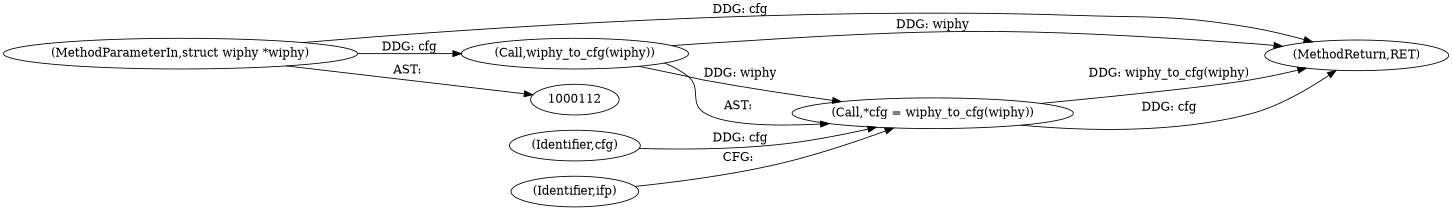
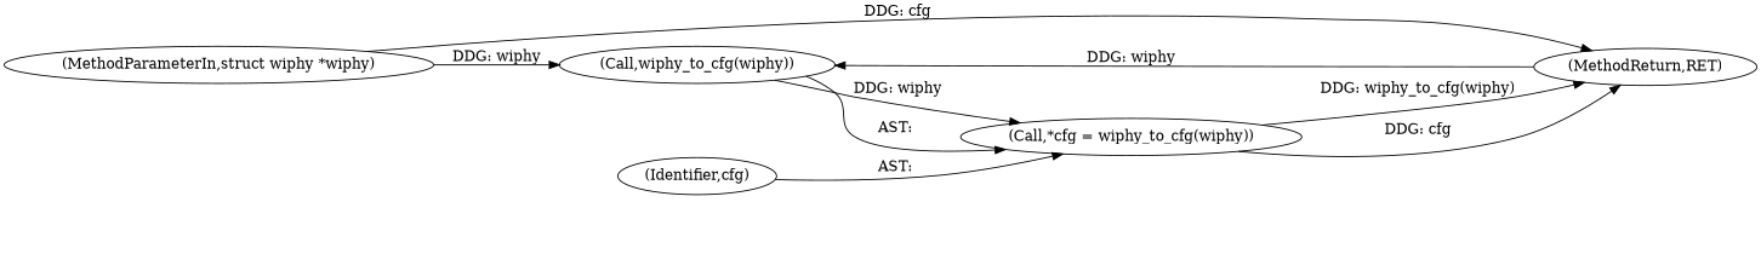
  digraph {
    rankdir=LR
    n1 [label="(Call,wiphy_to_cfg(wiphy))"]
    n2 [label="(Call,*cfg = wiphy_to_cfg(wiphy))"]
    n3 [label="(MethodReturn,RET)"]
    n4 [label="(MethodParameterIn,struct wiphy *wiphy)"]
-   1000112
-   n6 [label="(Identifier,ifp)"]
    n7 [label="(Identifier,cfg)"]
    n1 -> n2 [label="AST: "]
    n1 -> n2 [label="DDG: wiphy"]
-   n1 -> n3 [label="DDG: wiphy"]
+   n3 -> n1 [label="DDG: wiphy"]
    n2 -> n3 [label="DDG: wiphy_to_cfg(wiphy)"]
    n2 -> n3 [label="DDG: cfg"]
-   n4 -> n1 [label="DDG: cfg"]
+   n4 -> n1 [label="DDG: wiphy"]
    n4 -> n3 [label="DDG: cfg"]
-   n4 -> 1000112 [label="AST: "]
-   n6 -> n2 [label="CFG: "]
-   n7 -> n2 [label="DDG: cfg"]
+   n7 -> n2 [label="AST: "]
  }
